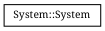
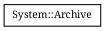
  digraph {
    rankdir=LR
    fontname="Noto Serif"
-   n1 [color=black fillcolor=white fontname="Noto Serif" fontsize=10 height=0.2 label="System::System" shape=record style=filled width=0.4]
+   n1 [color=black fillcolor=white fontname="Noto Serif" fontsize=10 height=0.2 label="System::Archive" shape=record style=filled width=0.4]
  }
